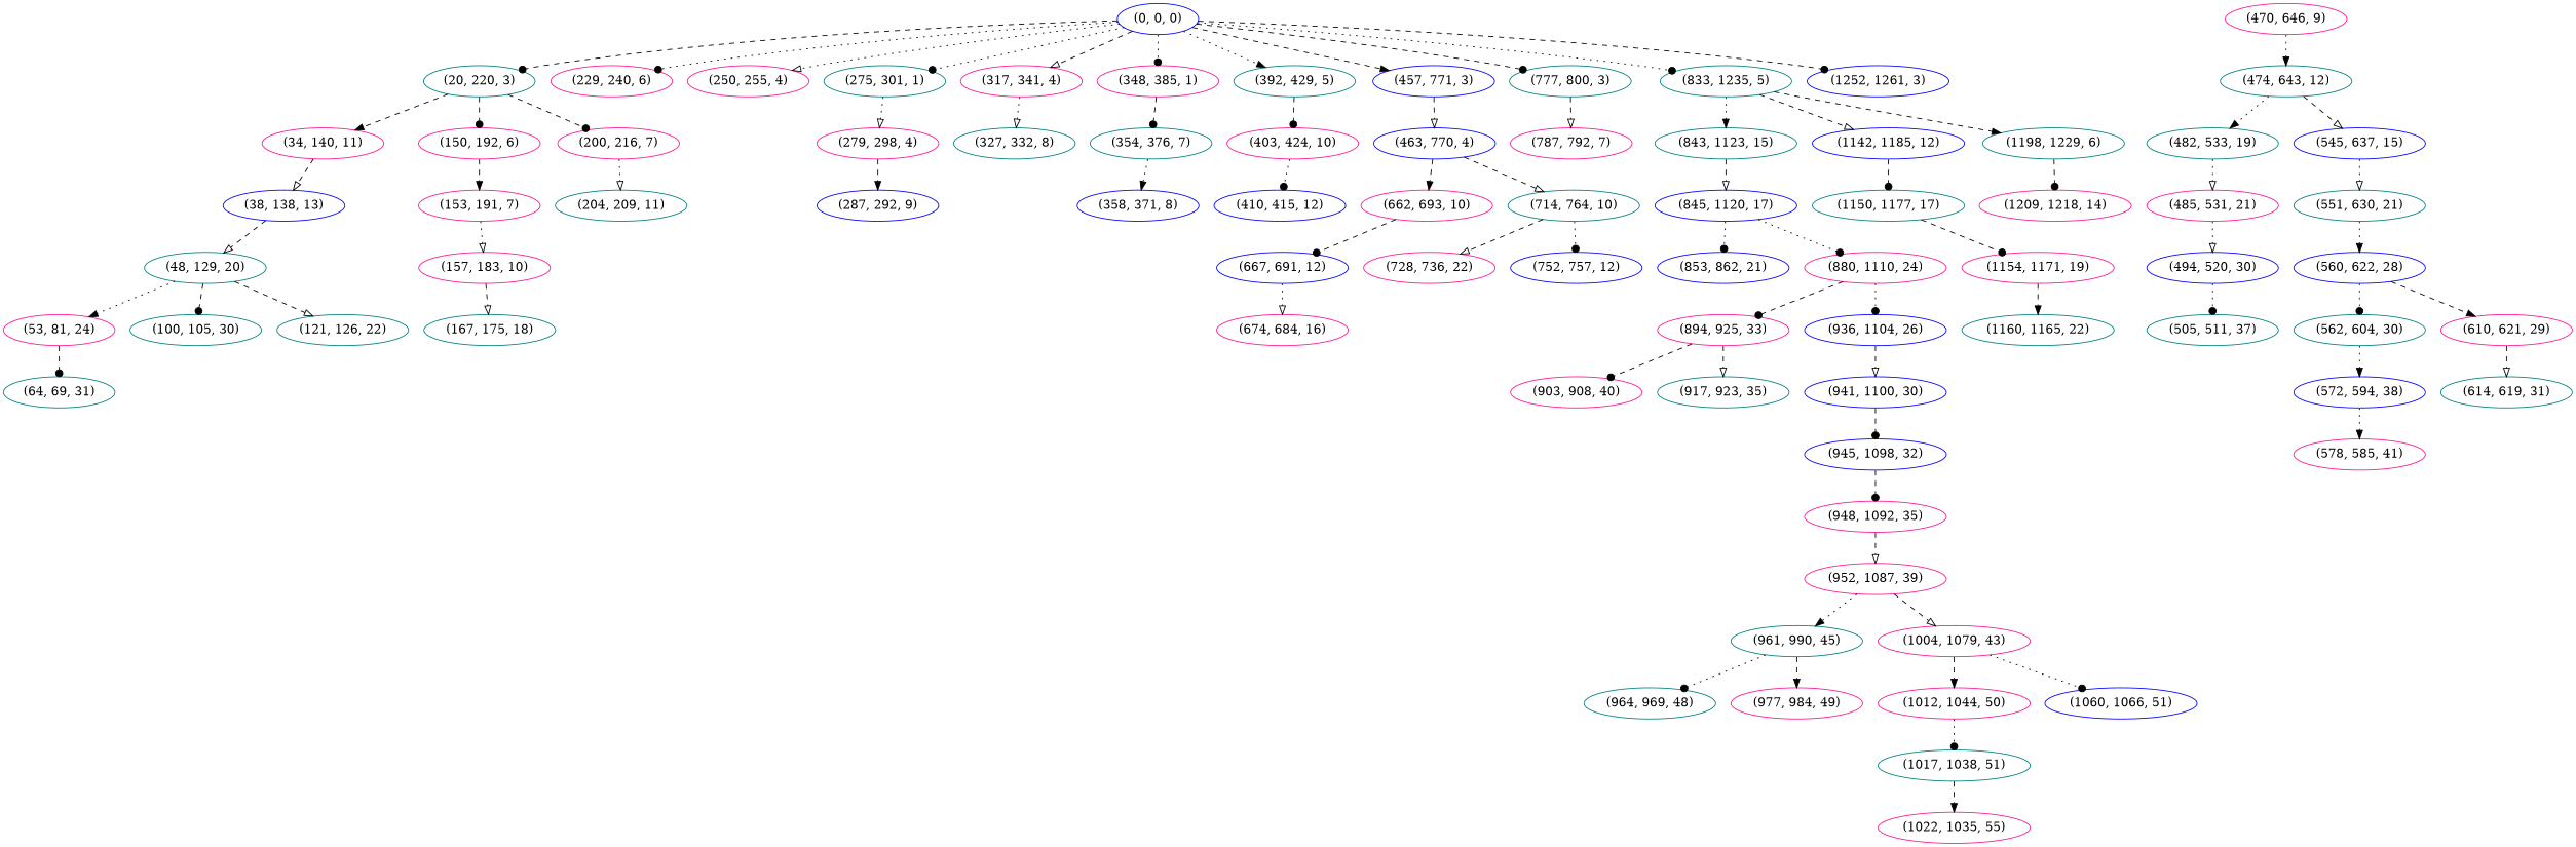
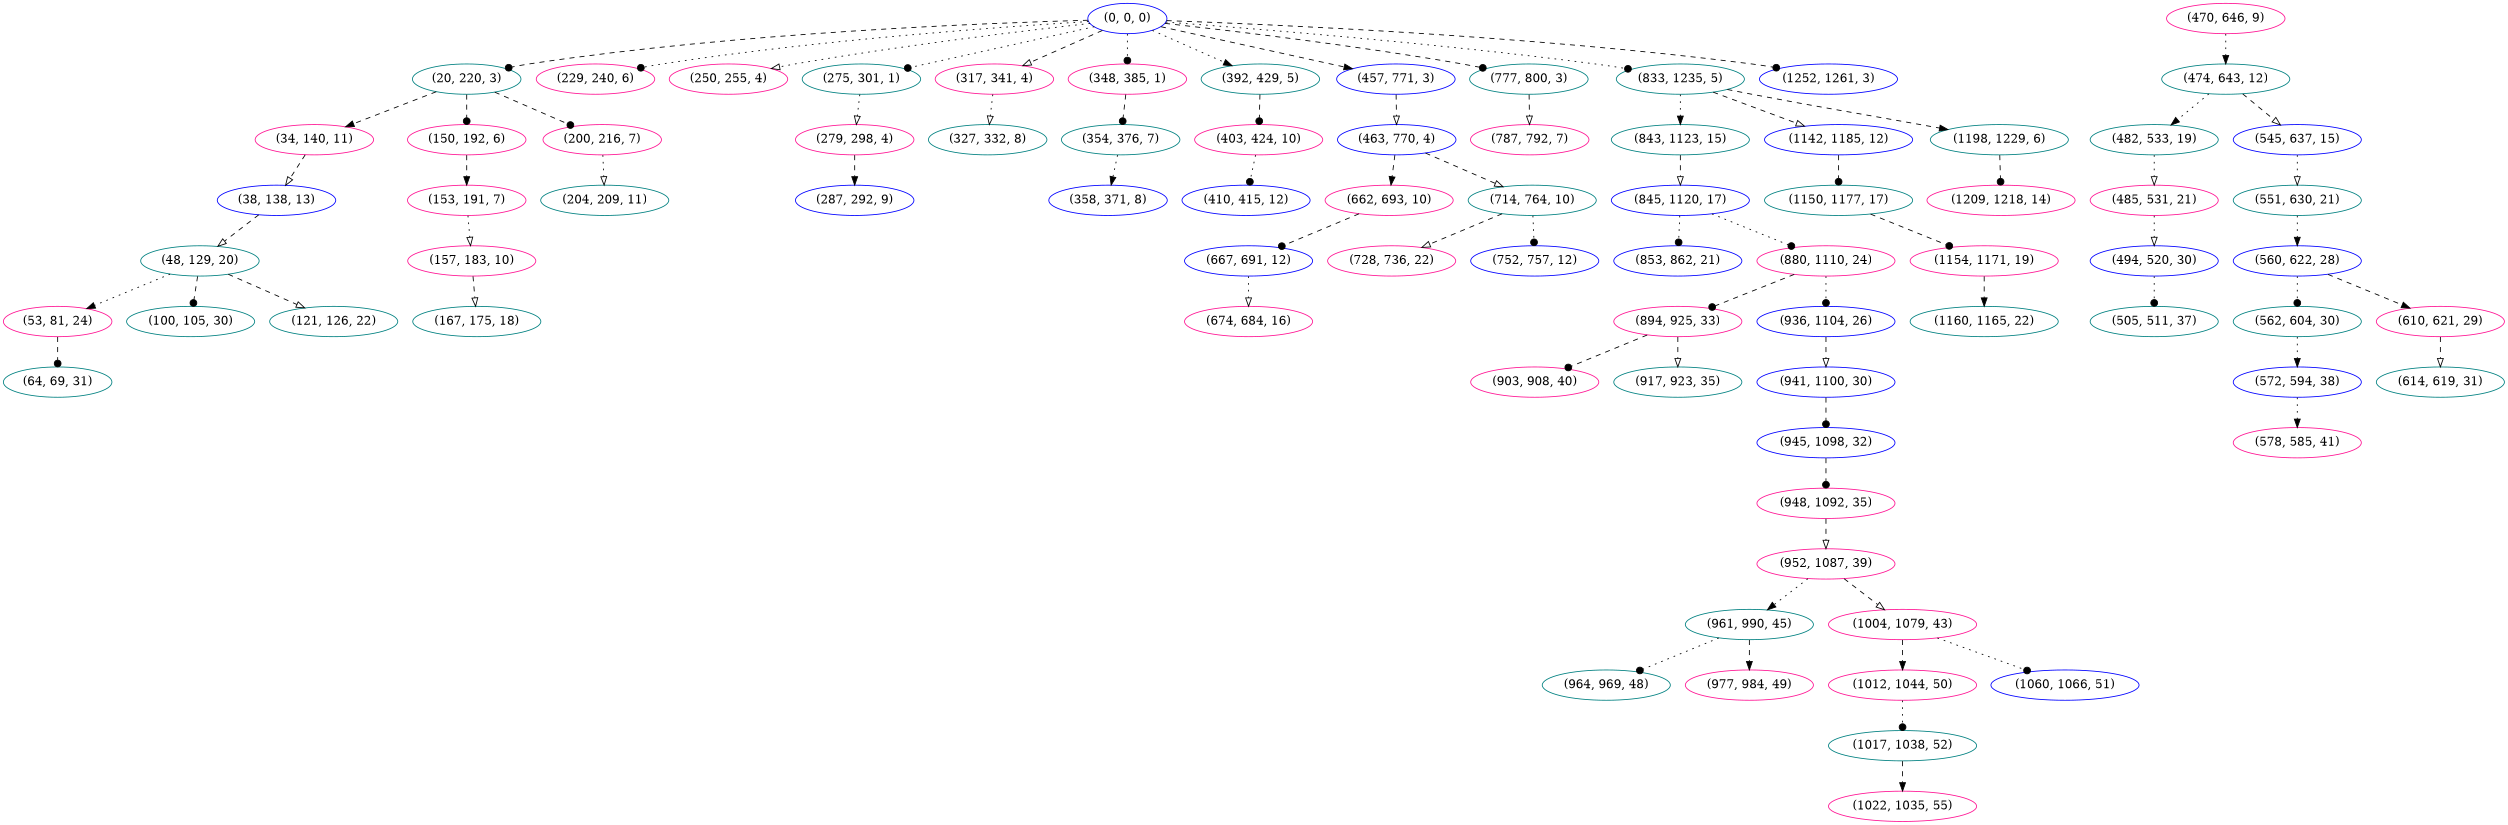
  digraph {
    node [color=deeppink]
    edge [arrowhead=dot style=dashed]
    "(0, 0, 0)" [color=blue]
    "(20, 220, 3)" [color=teal]
    "(229, 240, 6)"
    "(250, 255, 4)"
    "(275, 301, 1)" [color=teal]
    "(317, 341, 4)"
    "(348, 385, 1)"
    "(392, 429, 5)" [color=teal]
    "(457, 771, 3)" [color=blue]
    "(777, 800, 3)" [color=teal]
    "(833, 1235, 5)" [color=teal]
    "(1252, 1261, 3)" [color=blue]
    "(34, 140, 11)"
    "(150, 192, 6)"
    "(200, 216, 7)"
    "(279, 298, 4)"
    "(327, 332, 8)" [color=teal]
    "(354, 376, 7)" [color=teal]
    "(403, 424, 10)"
    "(463, 770, 4)" [color=blue]
    "(787, 792, 7)"
    "(843, 1123, 15)" [color=teal]
    "(1142, 1185, 12)" [color=blue]
    "(1198, 1229, 6)" [color=teal]
    "(38, 138, 13)" [color=blue]
    "(153, 191, 7)"
    "(204, 209, 11)" [color=teal]
    "(48, 129, 20)" [color=teal]
    "(53, 81, 24)"
    "(100, 105, 30)" [color=teal]
    "(121, 126, 22)" [color=teal]
    "(64, 69, 31)" [color=teal]
    "(157, 183, 10)"
    "(167, 175, 18)" [color=teal]
    "(287, 292, 9)" [color=blue]
    "(358, 371, 8)" [color=blue]
    "(410, 415, 12)" [color=blue]
    "(662, 693, 10)"
    "(714, 764, 10)" [color=teal]
    "(667, 691, 12)" [color=blue]
    "(728, 736, 22)"
    "(752, 757, 12)" [color=blue]
    "(474, 643, 12)" [color=teal]
    "(470, 646, 9)"
    "(482, 533, 19)" [color=teal]
    "(545, 637, 15)" [color=blue]
    "(485, 531, 21)"
    "(551, 630, 21)" [color=teal]
    "(494, 520, 30)" [color=blue]
    "(505, 511, 37)" [color=teal]
    "(560, 622, 28)" [color=blue]
    "(562, 604, 30)" [color=teal]
    "(610, 621, 29)"
    "(572, 594, 38)" [color=blue]
    "(614, 619, 31)" [color=teal]
    "(578, 585, 41)"
    "(674, 684, 16)"
    "(845, 1120, 17)" [color=blue]
    "(1150, 1177, 17)" [color=teal]
    "(1209, 1218, 14)"
    "(853, 862, 21)" [color=blue]
    "(880, 1110, 24)"
    "(894, 925, 33)"
    "(936, 1104, 26)" [color=blue]
    "(903, 908, 40)"
    "(917, 923, 35)" [color=teal]
    "(941, 1100, 30)" [color=blue]
    "(945, 1098, 32)" [color=blue]
    "(948, 1092, 35)"
    "(952, 1087, 39)"
    "(961, 990, 45)" [color=teal]
    "(1004, 1079, 43)"
    "(964, 969, 48)" [color=teal]
    "(977, 984, 49)"
    "(1012, 1044, 50)"
    "(1060, 1066, 51)" [color=blue]
-   "(1017, 1038, 52)" [color=teal label="(1017, 1038, 51)"]
+   "(1017, 1038, 52)" [color=teal]
    "(1022, 1035, 55)"
    "(1154, 1171, 19)"
    "(1160, 1165, 22)" [color=teal]
    "(0, 0, 0)" -> "(20, 220, 3)"
    "(0, 0, 0)" -> "(229, 240, 6)" [style=dotted]
    "(0, 0, 0)" -> "(250, 255, 4)" [arrowhead=onormal style=dotted]
    "(0, 0, 0)" -> "(275, 301, 1)" [style=dotted]
    "(0, 0, 0)" -> "(317, 341, 4)" [arrowhead=onormal]
    "(0, 0, 0)" -> "(348, 385, 1)" [style=dotted]
    "(0, 0, 0)" -> "(392, 429, 5)" [arrowhead=normal style=dotted]
    "(0, 0, 0)" -> "(457, 771, 3)" [arrowhead=normal]
    "(0, 0, 0)" -> "(777, 800, 3)"
    "(0, 0, 0)" -> "(833, 1235, 5)" [style=dotted]
    "(0, 0, 0)" -> "(1252, 1261, 3)"
    "(20, 220, 3)" -> "(34, 140, 11)" [arrowhead=normal]
    "(20, 220, 3)" -> "(150, 192, 6)"
    "(20, 220, 3)" -> "(200, 216, 7)"
    "(275, 301, 1)" -> "(279, 298, 4)" [arrowhead=onormal style=dotted]
    "(317, 341, 4)" -> "(327, 332, 8)" [arrowhead=onormal style=dotted]
    "(348, 385, 1)" -> "(354, 376, 7)"
    "(392, 429, 5)" -> "(403, 424, 10)"
    "(457, 771, 3)" -> "(463, 770, 4)" [arrowhead=onormal]
    "(777, 800, 3)" -> "(787, 792, 7)" [arrowhead=onormal]
    "(833, 1235, 5)" -> "(843, 1123, 15)" [arrowhead=normal style=dotted]
    "(833, 1235, 5)" -> "(1142, 1185, 12)" [arrowhead=onormal]
    "(833, 1235, 5)" -> "(1198, 1229, 6)" [arrowhead=normal]
    "(34, 140, 11)" -> "(38, 138, 13)" [arrowhead=onormal]
    "(150, 192, 6)" -> "(153, 191, 7)" [arrowhead=normal]
    "(200, 216, 7)" -> "(204, 209, 11)" [arrowhead=onormal style=dotted]
    "(279, 298, 4)" -> "(287, 292, 9)" [arrowhead=normal]
    "(354, 376, 7)" -> "(358, 371, 8)" [arrowhead=normal style=dotted]
    "(403, 424, 10)" -> "(410, 415, 12)" [style=dotted]
    "(463, 770, 4)" -> "(662, 693, 10)" [arrowhead=normal]
    "(463, 770, 4)" -> "(714, 764, 10)" [arrowhead=onormal]
    "(843, 1123, 15)" -> "(845, 1120, 17)" [arrowhead=onormal]
    "(1142, 1185, 12)" -> "(1150, 1177, 17)"
    "(1198, 1229, 6)" -> "(1209, 1218, 14)"
    "(38, 138, 13)" -> "(48, 129, 20)" [arrowhead=onormal]
    "(153, 191, 7)" -> "(157, 183, 10)" [arrowhead=onormal style=dotted]
    "(48, 129, 20)" -> "(53, 81, 24)" [arrowhead=normal style=dotted]
    "(48, 129, 20)" -> "(100, 105, 30)"
    "(48, 129, 20)" -> "(121, 126, 22)" [arrowhead=onormal]
    "(53, 81, 24)" -> "(64, 69, 31)"
    "(157, 183, 10)" -> "(167, 175, 18)" [arrowhead=onormal]
    "(662, 693, 10)" -> "(667, 691, 12)"
    "(714, 764, 10)" -> "(728, 736, 22)" [arrowhead=onormal]
    "(714, 764, 10)" -> "(752, 757, 12)" [style=dotted]
    "(667, 691, 12)" -> "(674, 684, 16)" [arrowhead=onormal style=dotted]
    "(474, 643, 12)" -> "(482, 533, 19)" [arrowhead=normal style=dotted]
    "(474, 643, 12)" -> "(545, 637, 15)" [arrowhead=onormal]
    "(470, 646, 9)" -> "(474, 643, 12)" [arrowhead=normal style=dotted]
    "(482, 533, 19)" -> "(485, 531, 21)" [arrowhead=onormal style=dotted]
    "(545, 637, 15)" -> "(551, 630, 21)" [arrowhead=onormal style=dotted]
    "(485, 531, 21)" -> "(494, 520, 30)" [arrowhead=onormal style=dotted]
    "(551, 630, 21)" -> "(560, 622, 28)" [arrowhead=normal style=dotted]
    "(494, 520, 30)" -> "(505, 511, 37)" [style=dotted]
    "(560, 622, 28)" -> "(562, 604, 30)" [style=dotted]
    "(560, 622, 28)" -> "(610, 621, 29)" [arrowhead=normal]
    "(562, 604, 30)" -> "(572, 594, 38)" [arrowhead=normal style=dotted]
    "(610, 621, 29)" -> "(614, 619, 31)" [arrowhead=onormal]
    "(572, 594, 38)" -> "(578, 585, 41)" [arrowhead=normal style=dotted]
    "(845, 1120, 17)" -> "(853, 862, 21)" [style=dotted]
    "(845, 1120, 17)" -> "(880, 1110, 24)" [style=dotted]
    "(1150, 1177, 17)" -> "(1154, 1171, 19)"
    "(880, 1110, 24)" -> "(894, 925, 33)"
    "(880, 1110, 24)" -> "(936, 1104, 26)" [style=dotted]
    "(894, 925, 33)" -> "(903, 908, 40)"
    "(894, 925, 33)" -> "(917, 923, 35)" [arrowhead=onormal]
    "(936, 1104, 26)" -> "(941, 1100, 30)" [arrowhead=onormal]
    "(941, 1100, 30)" -> "(945, 1098, 32)"
    "(945, 1098, 32)" -> "(948, 1092, 35)"
    "(948, 1092, 35)" -> "(952, 1087, 39)" [arrowhead=onormal]
    "(952, 1087, 39)" -> "(961, 990, 45)" [arrowhead=normal style=dotted]
    "(952, 1087, 39)" -> "(1004, 1079, 43)" [arrowhead=onormal]
    "(961, 990, 45)" -> "(964, 969, 48)" [style=dotted]
    "(961, 990, 45)" -> "(977, 984, 49)" [arrowhead=normal]
    "(1004, 1079, 43)" -> "(1012, 1044, 50)" [arrowhead=normal]
    "(1004, 1079, 43)" -> "(1060, 1066, 51)" [style=dotted]
    "(1012, 1044, 50)" -> "(1017, 1038, 52)" [style=dotted]
    "(1017, 1038, 52)" -> "(1022, 1035, 55)" [arrowhead=normal]
    "(1154, 1171, 19)" -> "(1160, 1165, 22)" [arrowhead=normal]
  }
